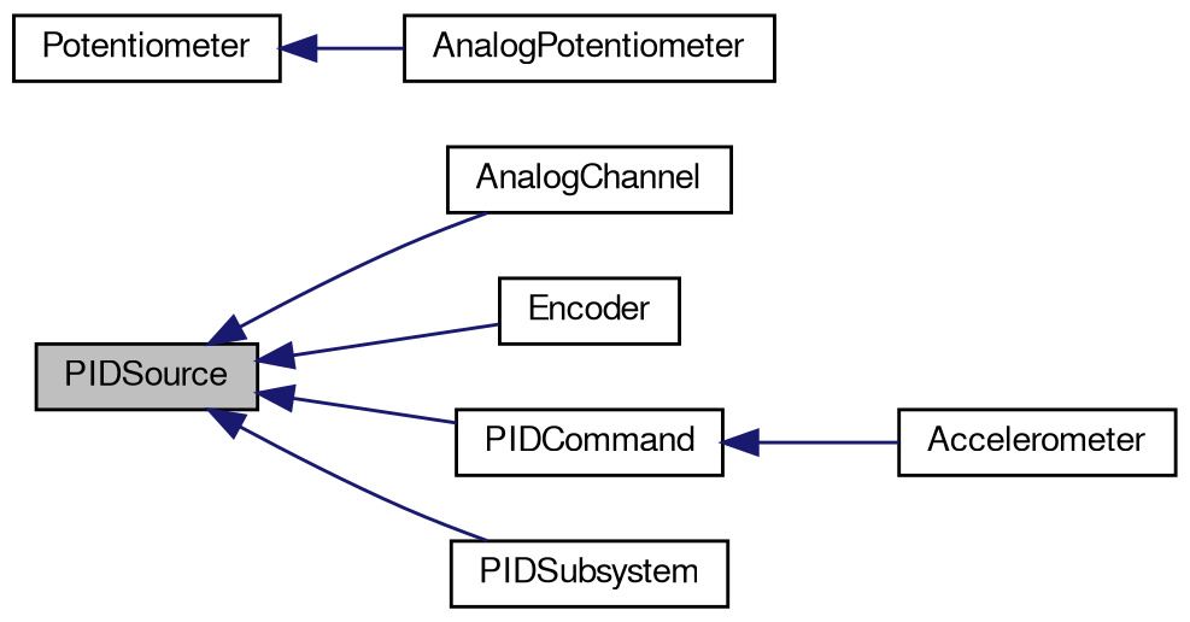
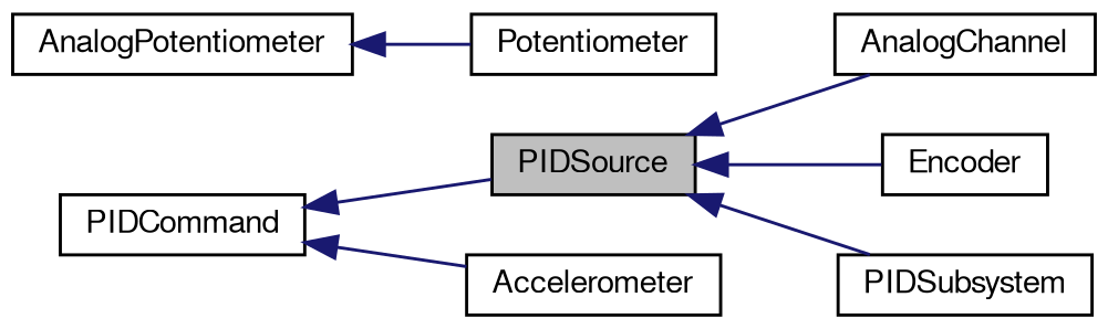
  digraph {
    rankdir=LR
    node [color=black fontname=FreeSans fontsize=10 shape=record]
    edge [color=midnightblue dir=back fontname=FreeSans fontsize=10 labelfontname=FreeSans labelfontsize=10 style=solid]
    n1 [fillcolor=grey75 fontcolor=black height=0.2 label=PIDSource style=filled width=0.4]
    n2 [height=0.2 label=AnalogChannel width=0.4]
    n3 [height=0.2 label=Encoder width=0.4]
    n4 [height=0.2 label=PIDCommand width=0.4]
    n5 [height=0.2 label=PIDSubsystem width=0.4]
    n6 [height=0.2 label=Accelerometer width=0.4]
    n7 [height=0.2 label=Potentiometer width=0.4]
    n8 [height=0.2 label=AnalogPotentiometer width=0.4]
    n1 -> n2
    n1 -> n3
-   n1 -> n4
+   n4 -> n1
    n1 -> n5
    n4 -> n6
-   n7 -> n8
+   n8 -> n7
  }
